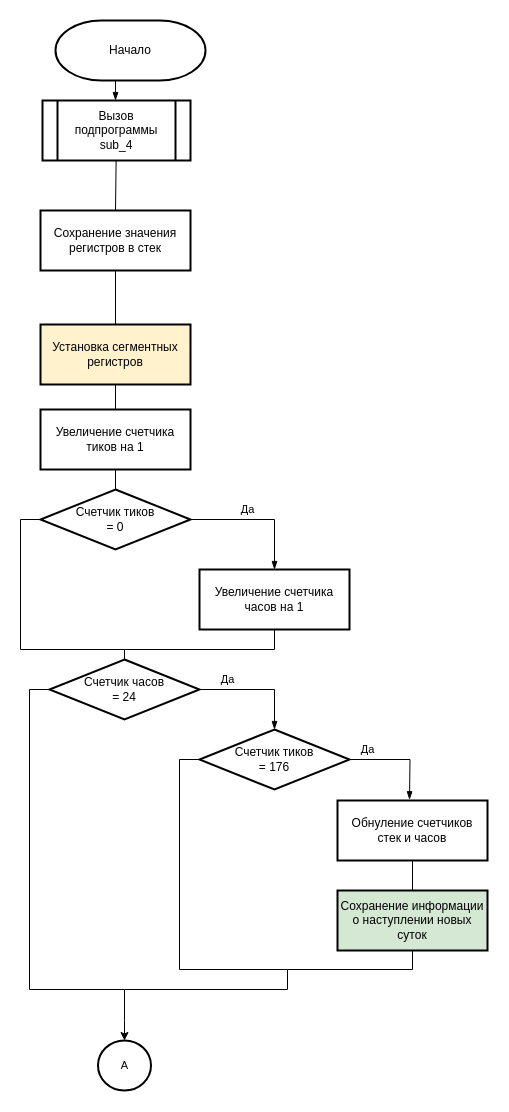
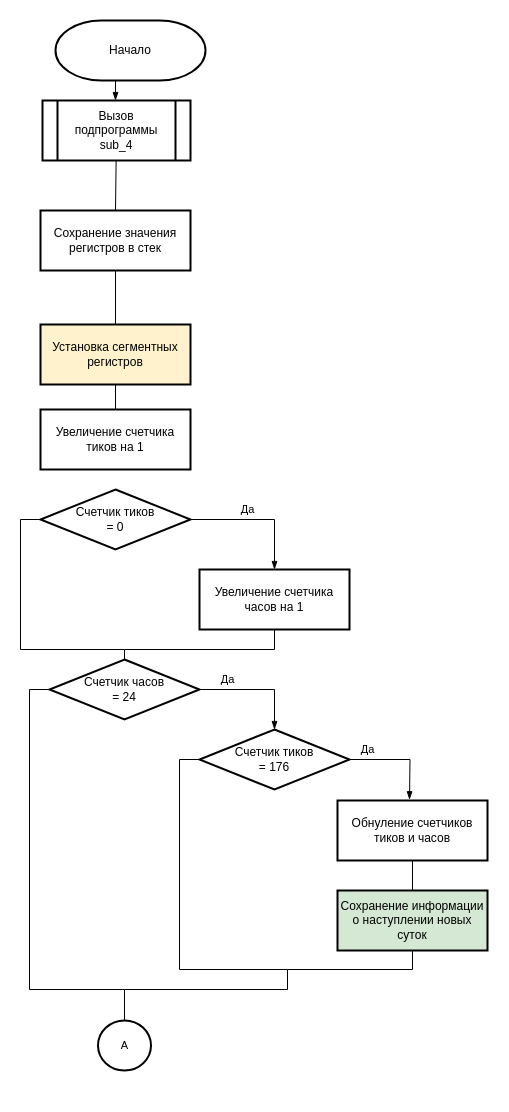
  <mxCell id="0" />
  <mxCell id="1" parent="0" />
  <mxCell id="2" style="edgeStyle=orthogonalEdgeStyle;rounded=0;orthogonalLoop=1;jettySize=auto;html=1;exitX=0.5;exitY=1;exitDx=0;exitDy=0;exitPerimeter=0;fontSize=11;endArrow=blockThin;endFill=1;" parent="1" source="3" edge="1"><mxGeometry relative="1" as="geometry"><mxPoint x="115" y="100" as="targetPoint" /></mxGeometry></mxCell>
  <mxCell id="3" value="Начало" style="strokeWidth=2;html=1;shape=mxgraph.flowchart.terminator;whiteSpace=wrap;" parent="1" vertex="1"><mxGeometry x="55" y="20" width="150" height="60" as="geometry" /></mxCell>
  <mxCell id="4" style="edgeStyle=orthogonalEdgeStyle;rounded=0;orthogonalLoop=1;jettySize=auto;html=1;exitX=0.5;exitY=1;exitDx=0;exitDy=0;entryX=0.5;entryY=0;entryDx=0;entryDy=0;endArrow=none;endFill=0;fontSize=11;" parent="1" source="5" target="7" edge="1"><mxGeometry relative="1" as="geometry" /></mxCell>
  <mxCell id="5" value="Сохранение значения регистров в стек" style="rounded=0;whiteSpace=wrap;html=1;absoluteArcSize=1;arcSize=14;strokeWidth=2;" parent="1" vertex="1"><mxGeometry x="40" y="210" width="150" height="60" as="geometry" /></mxCell>
  <mxCell id="6" style="edgeStyle=orthogonalEdgeStyle;rounded=0;orthogonalLoop=1;jettySize=auto;html=1;exitX=0.5;exitY=1;exitDx=0;exitDy=0;entryX=0.5;entryY=0;entryDx=0;entryDy=0;endArrow=none;endFill=0;fontSize=11;" parent="1" source="7" target="10" edge="1"><mxGeometry relative="1" as="geometry" /></mxCell>
  <mxCell id="7" value="Установка сегментных регистров" style="rounded=0;whiteSpace=wrap;html=1;absoluteArcSize=1;arcSize=14;strokeWidth=2;fillColor=#fff2cc;" parent="1" vertex="1"><mxGeometry x="40" y="324" width="150" height="60" as="geometry" /></mxCell>
- <mxCell id="8" value="Обнуление счетчиков&lt;br&gt;стек и часов" style="rounded=0;whiteSpace=wrap;html=1;absoluteArcSize=1;arcSize=14;strokeWidth=2;" parent="1" vertex="1"><mxGeometry x="337" y="800" width="150" height="60" as="geometry" /></mxCell>
- <mxCell id="9" style="edgeStyle=orthogonalEdgeStyle;rounded=0;orthogonalLoop=1;jettySize=auto;html=1;exitX=0.5;exitY=1;exitDx=0;exitDy=0;entryX=0.5;entryY=0;entryDx=0;entryDy=0;entryPerimeter=0;endArrow=none;endFill=0;fontSize=11;" parent="1" source="10" target="13" edge="1"><mxGeometry relative="1" as="geometry" /></mxCell>
+ <mxCell id="8" value="Обнуление счетчиков&lt;br&gt;тиков и часов" style="rounded=0;whiteSpace=wrap;html=1;absoluteArcSize=1;arcSize=14;strokeWidth=2;" parent="1" vertex="1"><mxGeometry x="337" y="800" width="150" height="60" as="geometry" /></mxCell>
  <mxCell id="10" value="Увеличение счетчика тиков на 1" style="rounded=0;whiteSpace=wrap;html=1;absoluteArcSize=1;arcSize=14;strokeWidth=2;" parent="1" vertex="1"><mxGeometry x="40" y="409" width="150" height="60" as="geometry" /></mxCell>
  <mxCell id="11" style="edgeStyle=orthogonalEdgeStyle;rounded=0;orthogonalLoop=1;jettySize=auto;html=1;exitX=0;exitY=0.5;exitDx=0;exitDy=0;exitPerimeter=0;entryX=0.5;entryY=0;entryDx=0;entryDy=0;entryPerimeter=0;endArrow=none;endFill=0;fontSize=11;" parent="1" source="13" target="18" edge="1"><mxGeometry relative="1" as="geometry"><Array as="points"><mxPoint x="20" y="519" /><mxPoint x="20" y="649" /><mxPoint x="124" y="649" /></Array></mxGeometry></mxCell>
  <mxCell id="12" value="Да" style="edgeStyle=orthogonalEdgeStyle;rounded=0;orthogonalLoop=1;jettySize=auto;html=1;exitX=1;exitY=0.5;exitDx=0;exitDy=0;exitPerimeter=0;entryX=0.5;entryY=0;entryDx=0;entryDy=0;endArrow=blockThin;endFill=1;fontSize=11;" parent="1" source="13" target="15" edge="1"><mxGeometry x="-0.148" y="10" relative="1" as="geometry"><mxPoint as="offset" /></mxGeometry></mxCell>
  <mxCell id="13" value="Счетчик тиков&lt;br&gt;= 0" style="strokeWidth=2;html=1;shape=mxgraph.flowchart.decision;whiteSpace=wrap;rounded=1;" parent="1" vertex="1"><mxGeometry x="40" y="489" width="150" height="60" as="geometry" /></mxCell>
  <mxCell id="14" style="edgeStyle=orthogonalEdgeStyle;rounded=0;orthogonalLoop=1;jettySize=auto;html=1;exitX=0.5;exitY=1;exitDx=0;exitDy=0;entryX=0.5;entryY=0;entryDx=0;entryDy=0;entryPerimeter=0;endArrow=none;endFill=0;fontSize=11;" parent="1" source="15" target="18" edge="1"><mxGeometry relative="1" as="geometry"><Array as="points"><mxPoint x="274" y="649" /><mxPoint x="124" y="649" /></Array></mxGeometry></mxCell>
  <mxCell id="15" value="Увеличение счетчика часов на 1" style="rounded=0;whiteSpace=wrap;html=1;absoluteArcSize=1;arcSize=14;strokeWidth=2;" parent="1" vertex="1"><mxGeometry x="199" y="569" width="150" height="60" as="geometry" /></mxCell>
  <mxCell id="16" value="Да" style="edgeStyle=orthogonalEdgeStyle;rounded=0;orthogonalLoop=1;jettySize=auto;html=1;exitX=1;exitY=0.5;exitDx=0;exitDy=0;exitPerimeter=0;entryX=0.5;entryY=0;entryDx=0;entryDy=0;entryPerimeter=0;endArrow=blockThin;endFill=1;fontSize=11;" parent="1" source="18" target="21" edge="1"><mxGeometry x="-0.513" y="10" relative="1" as="geometry"><mxPoint as="offset" /></mxGeometry></mxCell>
  <mxCell id="17" style="edgeStyle=orthogonalEdgeStyle;rounded=0;orthogonalLoop=1;jettySize=auto;html=1;exitX=0;exitY=0.5;exitDx=0;exitDy=0;exitPerimeter=0;endArrow=none;endFill=0;fontSize=11;" parent="1" source="18" edge="1"><mxGeometry relative="1" as="geometry"><Array as="points"><mxPoint x="29" y="689" /><mxPoint x="29" y="989" /><mxPoint x="124" y="989" /></Array><mxPoint x="124" y="1020" as="targetPoint" /></mxGeometry></mxCell>
  <mxCell id="18" value="Счетчик часов &lt;br&gt;= 24" style="strokeWidth=2;html=1;shape=mxgraph.flowchart.decision;whiteSpace=wrap;rounded=1;" parent="1" vertex="1"><mxGeometry x="49" y="659" width="150" height="60" as="geometry" /></mxCell>
  <mxCell id="19" value="Да" style="edgeStyle=orthogonalEdgeStyle;rounded=0;orthogonalLoop=1;jettySize=auto;html=1;exitX=1;exitY=0.5;exitDx=0;exitDy=0;exitPerimeter=0;entryX=0.48;entryY=0.004;entryDx=0;entryDy=0;entryPerimeter=0;endArrow=blockThin;endFill=1;fontSize=11;" parent="1" source="21" edge="1"><mxGeometry x="-0.641" y="10" relative="1" as="geometry"><mxPoint as="offset" /><mxPoint x="409" y="799.24" as="targetPoint" /></mxGeometry></mxCell>
  <mxCell id="20" style="edgeStyle=orthogonalEdgeStyle;rounded=0;orthogonalLoop=1;jettySize=auto;html=1;exitX=0;exitY=0.5;exitDx=0;exitDy=0;exitPerimeter=0;endArrow=none;endFill=0;fontSize=11;" parent="1" source="21" edge="1"><mxGeometry relative="1" as="geometry"><mxPoint x="287" y="969" as="targetPoint" /><Array as="points"><mxPoint x="179" y="759" /><mxPoint x="179" y="969" /></Array></mxGeometry></mxCell>
  <mxCell id="21" value="Счетчик тиков &lt;br&gt;= 176" style="strokeWidth=2;html=1;shape=mxgraph.flowchart.decision;whiteSpace=wrap;rounded=1;" parent="1" vertex="1"><mxGeometry x="199" y="729" width="150" height="60" as="geometry" /></mxCell>
  <mxCell id="22" style="edgeStyle=orthogonalEdgeStyle;rounded=0;orthogonalLoop=1;jettySize=auto;html=1;exitX=0.5;exitY=1;exitDx=0;exitDy=0;endArrow=none;endFill=0;fontSize=11;" parent="1" edge="1"><mxGeometry relative="1" as="geometry"><mxPoint x="124" y="1000" as="targetPoint" /><Array as="points"><mxPoint x="412" y="969" /><mxPoint x="287" y="969" /><mxPoint x="287" y="989" /><mxPoint x="124" y="989" /></Array><mxPoint x="412" y="939" as="sourcePoint" /></mxGeometry></mxCell>
  <mxCell id="23" value="Сохранение информации о наступлении новых суток" style="rounded=0;whiteSpace=wrap;html=1;absoluteArcSize=1;arcSize=14;strokeWidth=2;fillColor=#d5e8d4;" parent="1" vertex="1"><mxGeometry x="337" y="890" width="150" height="60" as="geometry" /></mxCell>
- <mxCell id="24" value="A" style="strokeWidth=2;html=1;shape=mxgraph.flowchart.start_2;whiteSpace=wrap;rounded=1;fontSize=11;" parent="1" vertex="1"><mxGeometry x="97.5" y="1040" width="53" height="50" as="geometry" /></mxCell>
+ <mxCell id="24" value="A" style="strokeWidth=2;html=1;shape=mxgraph.flowchart.start_2;whiteSpace=wrap;rounded=1;fontSize=11;" parent="1" vertex="1"><mxGeometry x="97.5" y="1020" width="53" height="50" as="geometry" /></mxCell>
  <mxCell id="25" value="&lt;span style=&quot;white-space: normal&quot;&gt;Вызов подпрограммы&lt;/span&gt;&lt;br style=&quot;white-space: normal&quot;&gt;&lt;span style=&quot;white-space: normal&quot;&gt;sub_4&lt;/span&gt;" style="shape=process;whiteSpace=wrap;html=1;backgroundOutline=1;rounded=0;strokeWidth=2;" parent="1" vertex="1"><mxGeometry x="42" y="100" width="148" height="60" as="geometry" /></mxCell>
  <mxCell id="26" value="" style="endArrow=none;html=1;exitX=0.5;exitY=0;exitDx=0;exitDy=0;" parent="1" source="5" target="25" edge="1"><mxGeometry width="50" height="50" relative="1" as="geometry"><mxPoint x="107" y="230" as="sourcePoint" /><mxPoint x="157" y="180" as="targetPoint" /></mxGeometry></mxCell>
  <mxCell id="27" value="" style="endArrow=none;html=1;exitX=0.5;exitY=0;exitDx=0;exitDy=0;" parent="1" source="23" target="8" edge="1"><mxGeometry width="50" height="50" relative="1" as="geometry"><mxPoint x="107" y="860" as="sourcePoint" /><mxPoint x="157" y="810" as="targetPoint" /></mxGeometry></mxCell>
  <mxCell id="28" value="" style="endArrow=classic;html=1;entryX=0.5;entryY=0;entryDx=0;entryDy=0;entryPerimeter=0;" edge="1" parent="1" target="24"><mxGeometry width="50" height="50" relative="1" as="geometry"><mxPoint x="124" y="1020" as="sourcePoint" /><mxPoint x="147" y="1010" as="targetPoint" /></mxGeometry></mxCell>
